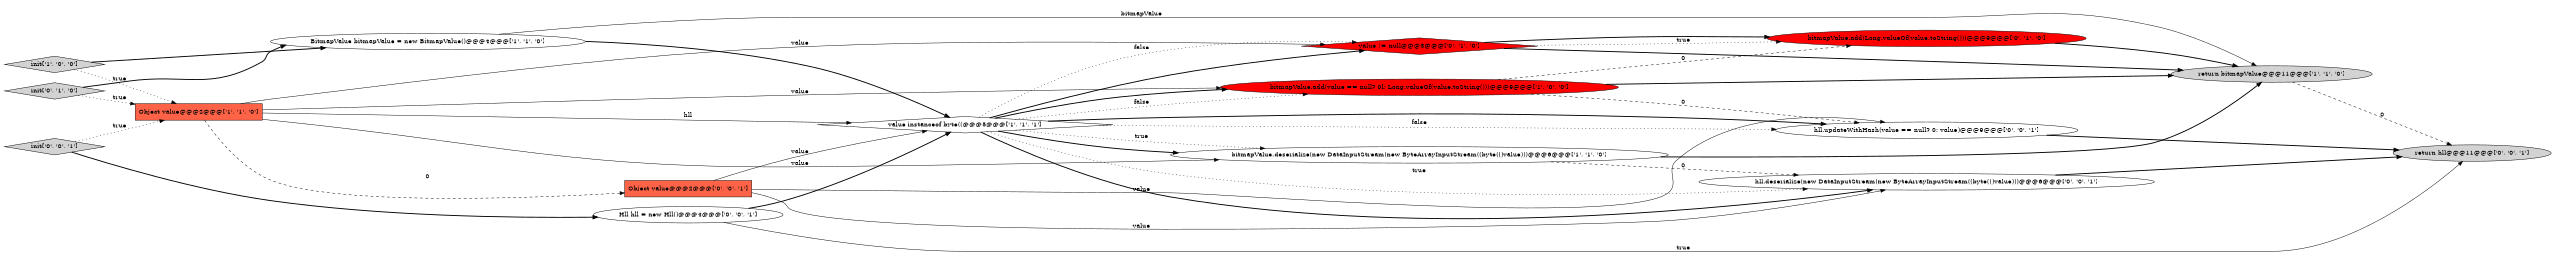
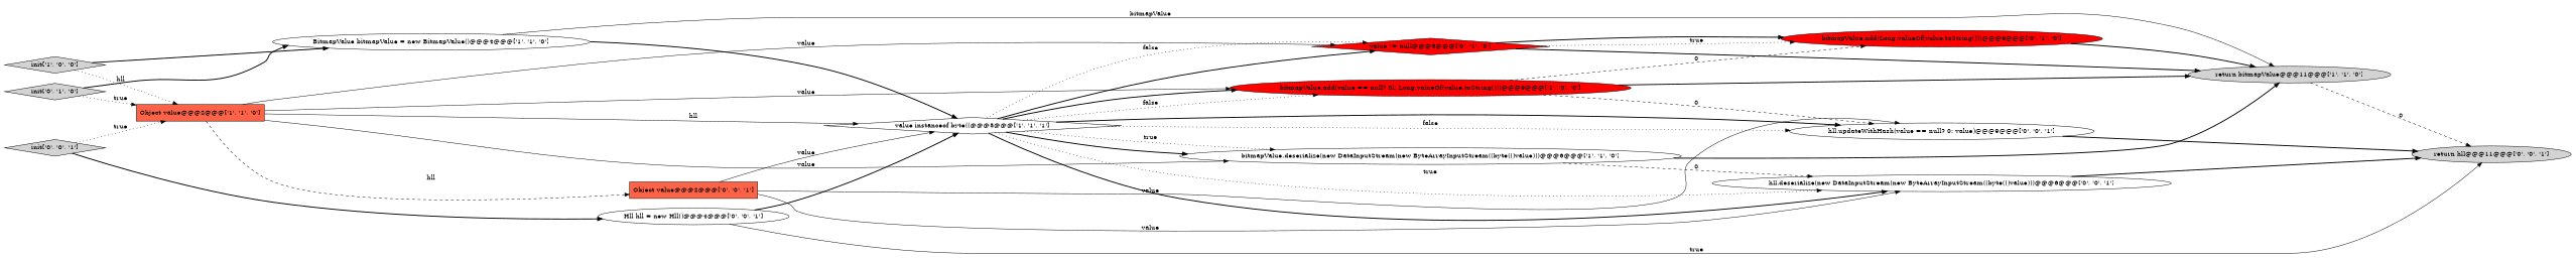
  digraph {
    rankdir=LR
    node [fillcolor=white shape=ellipse style=filled]
    edge [style=bold]
    n1 [label="bitmapValue.deserialize(new DataInputStream(new ByteArrayInputStream((byte(()value)))@@@6@@@['1', '1', '0']"]
    n2 [label="hll.deserialize(new DataInputStream(new ByteArrayInputStream((byte(()value)))@@@6@@@['0', '0', '1']"]
    n3 [fillcolor=lightgray label="return bitmapValue@@@11@@@['1', '1', '0']"]
    n4 [fillcolor=lightgray label="return hll@@@11@@@['0', '0', '1']"]
    n5 [fillcolor=lightgray label="init['0', '1', '0']" shape=diamond]
    n6 [label="BitmapValue bitmapValue = new BitmapValue()@@@4@@@['1', '1', '0']"]
    n7 [fillcolor=tomato label="Object value@@@2@@@['1', '1', '0']" shape=box]
    n8 [label="value instanceof byte((@@@5@@@['1', '1', '1']" shape=diamond]
    n9 [fillcolor=red label="bitmapValue.add(value == null? 0l: Long.valueOf(value.toString()))@@@9@@@['1', '0', '0']"]
    n10 [fillcolor=tomato label="Object value@@@2@@@['0', '0', '1']" shape=box]
    n11 [fillcolor=red label="value != null@@@8@@@['0', '1', '0']" shape=diamond]
    n12 [fillcolor=lightgray label="init['1', '0', '0']" shape=diamond]
    n13 [fillcolor=red label="bitmapValue.add(Long.valueOf(value.toString()))@@@9@@@['0', '1', '0']"]
    n14 [label="hll.updateWithHash(value == null? 0: value)@@@9@@@['0', '0', '1']"]
    n15 [fillcolor=lightgray label="init['0', '0', '1']" shape=diamond]
    n16 [label="Hll hll = new Hll()@@@4@@@['0', '0', '1']"]
    n1 -> n2 [label=0 style=dashed]
    n1 -> n3
    n2 -> n4
    n3 -> n4 [label=0 style=dashed]
    n5 -> n6
    n5 -> n7 [label=true style=dotted]
    n6 -> n3 [label=bitmapValue style=solid]
    n6 -> n8
    n7 -> n1 [label=value style=solid]
    n7 -> n8 [label=hll style=solid]
    n7 -> n9 [label=value style=solid]
-   n7 -> n10 [label=0 style=dashed]
+   n7 -> n10 [label=hll style=dashed]
    n7 -> n11 [label=value style=solid]
    n8 -> n1
    n8 -> n1 [label=true style=dotted]
    n8 -> n2 [label=true style=dotted]
    n8 -> n2
    n8 -> n9 [label=false style=dotted]
    n8 -> n9
    n8 -> n11 [label=false style=dotted]
    n8 -> n11
    n8 -> n14 [label=false style=dotted]
    n8 -> n14
    n9 -> n3
    n9 -> n13 [label=0 style=dashed]
    n9 -> n14 [label=0 style=dashed]
    n10 -> n2 [label=value style=solid]
    n10 -> n8 [label=value style=solid]
    n10 -> n14 [label=value style=solid]
    n11 -> n3
    n11 -> n13 [label=true style=dotted]
    n11 -> n13
    n12 -> n6
-   n12 -> n7 [label=true style=dotted]
+   n12 -> n7 [label=hll style=dotted]
    n13 -> n3
    n14 -> n4
    n15 -> n7 [label=true style=dotted]
    n15 -> n16
    n16 -> n4 [label=true style=solid]
    n16 -> n8
  }
